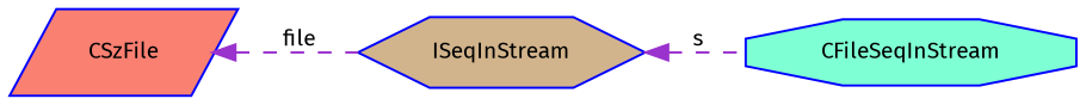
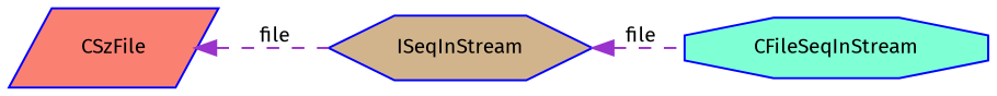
  digraph {
    fontname="Fira Sans"
    rankdir=LR
    node [color=blue fontname="Fira Sans" fontsize=10 style=filled]
    edge [color=darkorchid3 dir=back fontname="Fira Sans" fontsize=10 labelfontname=Helvetica labelfontsize=10 style=dashed]
    n1 [fillcolor=aquamarine fontcolor=black height=0.2 label=CFileSeqInStream shape=octagon width=0.4]
    n2 [fillcolor=tan height=0.2 label=ISeqInStream shape=hexagon width=0.4]
    n3 [fillcolor=salmon height=0.2 label=CSzFile shape=parallelogram width=0.4]
-   n2 -> n1 [label=" s"]
+   n2 -> n1 [label=" file"]
    n3 -> n2 [label=" file"]
  }
